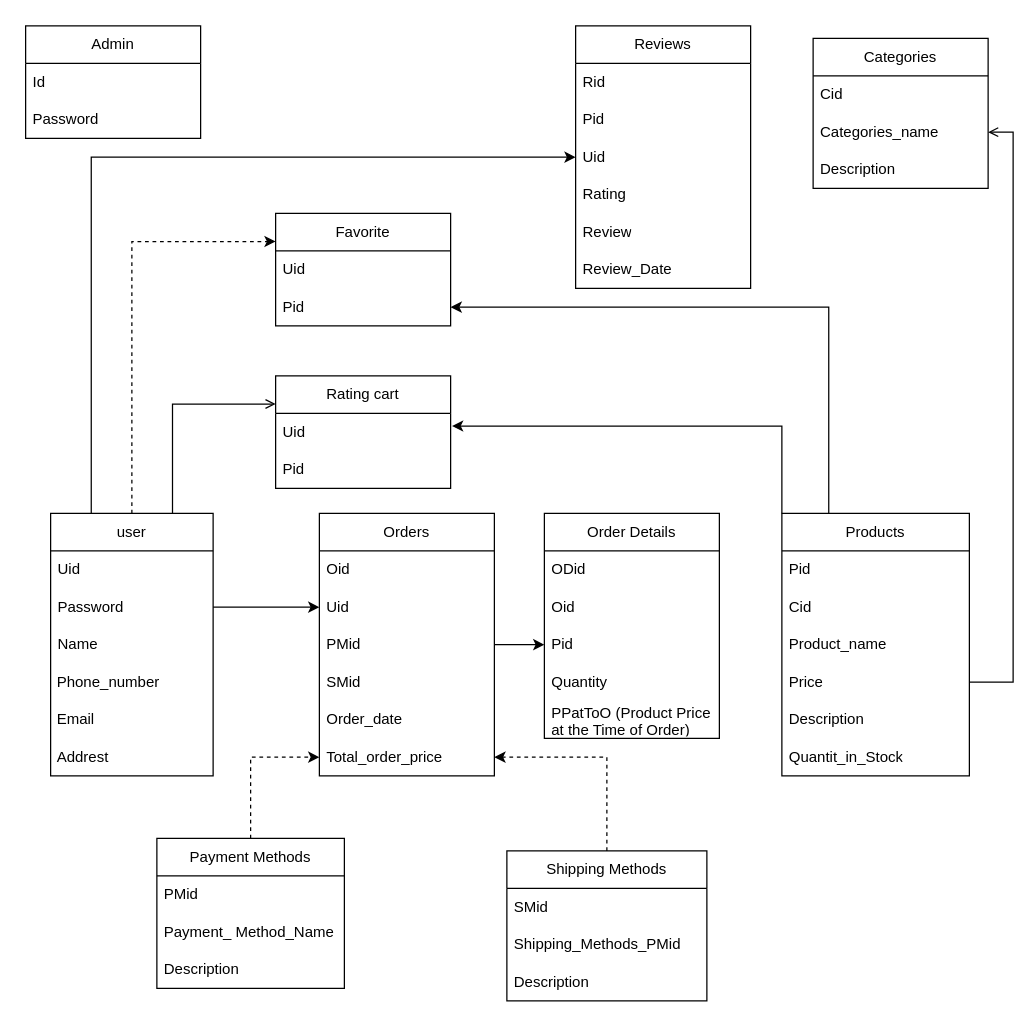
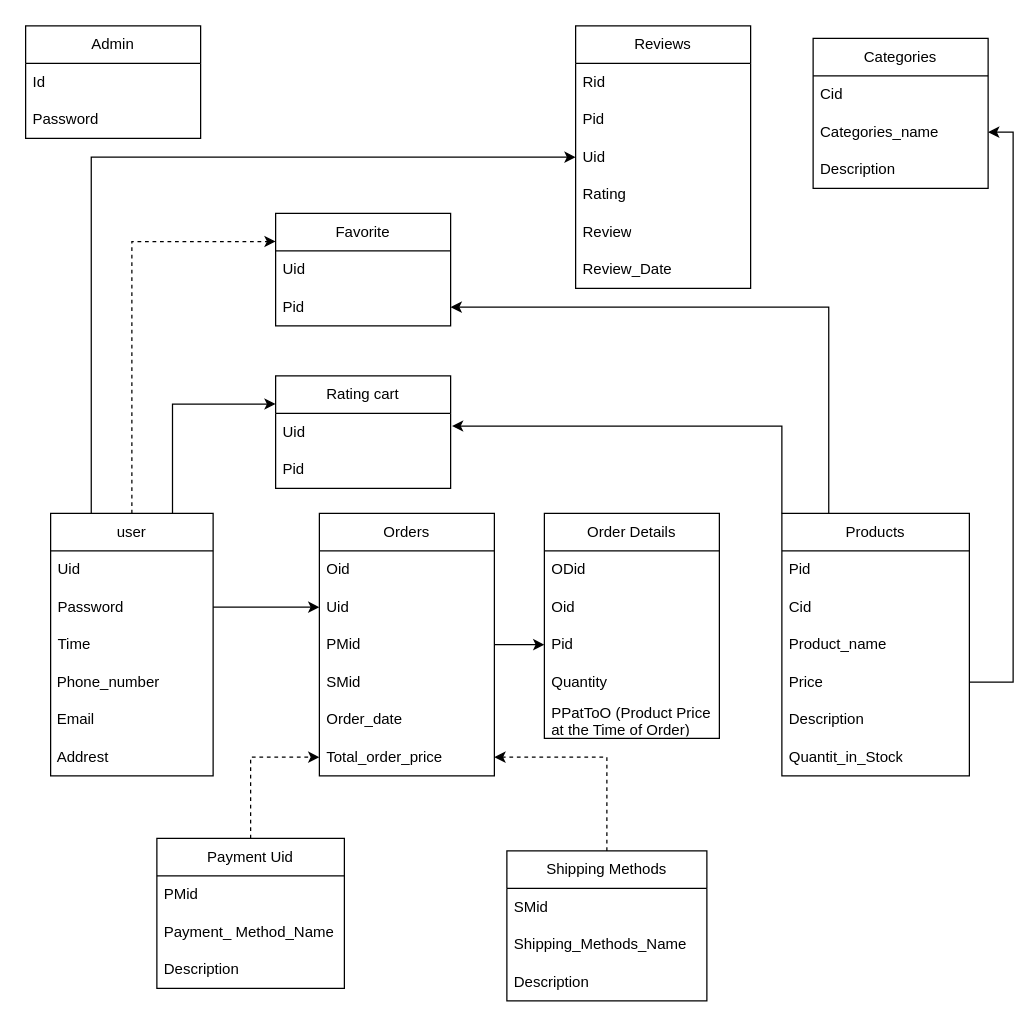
  <mxCell id="0" />
  <mxCell id="1" parent="0" />
  <mxCell id="2" style="edgeStyle=orthogonalEdgeStyle;rounded=0;orthogonalLoop=1;jettySize=auto;html=1;entryX=0;entryY=0.5;entryDx=0;entryDy=0;exitX=0.25;exitY=0;exitDx=0;exitDy=0;" parent="1" source="5" target="50" edge="1"><mxGeometry relative="1" as="geometry"><mxPoint x="70" y="470" as="sourcePoint" /></mxGeometry></mxCell>
  <mxCell id="3" style="edgeStyle=orthogonalEdgeStyle;rounded=0;orthogonalLoop=1;jettySize=auto;html=1;exitX=0.5;exitY=0;exitDx=0;exitDy=0;entryX=0;entryY=0.25;entryDx=0;entryDy=0;dashed=1;" parent="1" source="5" target="60" edge="1"><mxGeometry relative="1" as="geometry" /></mxCell>
- <mxCell id="4" style="edgeStyle=orthogonalEdgeStyle;rounded=0;orthogonalLoop=1;jettySize=auto;html=1;exitX=0.75;exitY=0;exitDx=0;exitDy=0;entryX=0;entryY=0.25;entryDx=0;entryDy=0;endArrow=open;" parent="1" source="5" target="63" edge="1"><mxGeometry relative="1" as="geometry" /></mxCell>
+ <mxCell id="4" style="edgeStyle=orthogonalEdgeStyle;rounded=0;orthogonalLoop=1;jettySize=auto;html=1;exitX=0.75;exitY=0;exitDx=0;exitDy=0;entryX=0;entryY=0.25;entryDx=0;entryDy=0;" parent="1" source="5" target="63" edge="1"><mxGeometry relative="1" as="geometry" /></mxCell>
  <mxCell id="5" value="user" style="swimlane;fontStyle=0;childLayout=stackLayout;horizontal=1;startSize=30;horizontalStack=0;resizeParent=1;resizeParentMax=0;resizeLast=0;collapsible=1;marginBottom=0;whiteSpace=wrap;html=1;" parent="1" vertex="1"><mxGeometry x="40" y="410" width="130" height="210" as="geometry"><mxRectangle x="80" y="220" width="60" height="30" as="alternateBounds" /></mxGeometry></mxCell>
  <mxCell id="6" value="Uid" style="text;strokeColor=none;fillColor=none;align=left;verticalAlign=middle;spacingLeft=4;spacingRight=4;overflow=hidden;points=[[0,0.5],[1,0.5]];portConstraint=eastwest;rotatable=0;whiteSpace=wrap;html=1;" parent="5" vertex="1"><mxGeometry y="30" width="130" height="30" as="geometry" /></mxCell>
  <mxCell id="7" value="Password" style="text;strokeColor=none;fillColor=none;align=left;verticalAlign=middle;spacingLeft=4;spacingRight=4;overflow=hidden;points=[[0,0.5],[1,0.5]];portConstraint=eastwest;rotatable=0;whiteSpace=wrap;html=1;" parent="5" vertex="1"><mxGeometry y="60" width="130" height="30" as="geometry" /></mxCell>
- <mxCell id="8" value="Name" style="text;strokeColor=none;fillColor=none;align=left;verticalAlign=middle;spacingLeft=4;spacingRight=4;overflow=hidden;points=[[0,0.5],[1,0.5]];portConstraint=eastwest;rotatable=0;whiteSpace=wrap;html=1;" parent="5" vertex="1"><mxGeometry y="90" width="130" height="30" as="geometry" /></mxCell>
+ <mxCell id="8" value="Time" style="text;strokeColor=none;fillColor=none;align=left;verticalAlign=middle;spacingLeft=4;spacingRight=4;overflow=hidden;points=[[0,0.5],[1,0.5]];portConstraint=eastwest;rotatable=0;whiteSpace=wrap;html=1;" parent="5" vertex="1"><mxGeometry y="90" width="130" height="30" as="geometry" /></mxCell>
  <mxCell id="9" value="&amp;nbsp;Phone_number" style="text;html=1;strokeColor=none;fillColor=none;align=left;verticalAlign=middle;whiteSpace=wrap;rounded=0;" parent="5" vertex="1"><mxGeometry y="120" width="130" height="30" as="geometry" /></mxCell>
  <mxCell id="10" value="&amp;nbsp;Email" style="text;html=1;strokeColor=none;fillColor=none;align=left;verticalAlign=middle;whiteSpace=wrap;rounded=0;" parent="5" vertex="1"><mxGeometry y="150" width="130" height="30" as="geometry" /></mxCell>
  <mxCell id="11" value="&amp;nbsp;Addrest" style="text;html=1;strokeColor=none;fillColor=none;align=left;verticalAlign=middle;whiteSpace=wrap;rounded=0;" parent="5" vertex="1"><mxGeometry y="180" width="130" height="30" as="geometry" /></mxCell>
  <mxCell id="12" style="edgeStyle=orthogonalEdgeStyle;rounded=0;orthogonalLoop=1;jettySize=auto;html=1;exitX=0.25;exitY=0;exitDx=0;exitDy=0;" parent="1" source="13" target="62" edge="1"><mxGeometry relative="1" as="geometry" /></mxCell>
  <mxCell id="13" value="Products" style="swimlane;fontStyle=0;childLayout=stackLayout;horizontal=1;startSize=30;horizontalStack=0;resizeParent=1;resizeParentMax=0;resizeLast=0;collapsible=1;marginBottom=0;whiteSpace=wrap;html=1;" parent="1" vertex="1"><mxGeometry x="625" y="410" width="150" height="210" as="geometry" /></mxCell>
  <mxCell id="14" value="Pid" style="text;strokeColor=none;fillColor=none;align=left;verticalAlign=middle;spacingLeft=4;spacingRight=4;overflow=hidden;points=[[0,0.5],[1,0.5]];portConstraint=eastwest;rotatable=0;whiteSpace=wrap;html=1;" parent="13" vertex="1"><mxGeometry y="30" width="150" height="30" as="geometry" /></mxCell>
  <mxCell id="15" value="Cid&amp;nbsp;" style="text;strokeColor=none;fillColor=none;align=left;verticalAlign=middle;spacingLeft=4;spacingRight=4;overflow=hidden;points=[[0,0.5],[1,0.5]];portConstraint=eastwest;rotatable=0;whiteSpace=wrap;html=1;" parent="13" vertex="1"><mxGeometry y="60" width="150" height="30" as="geometry" /></mxCell>
  <mxCell id="16" value="Product_name" style="text;strokeColor=none;fillColor=none;align=left;verticalAlign=middle;spacingLeft=4;spacingRight=4;overflow=hidden;points=[[0,0.5],[1,0.5]];portConstraint=eastwest;rotatable=0;whiteSpace=wrap;html=1;" parent="13" vertex="1"><mxGeometry y="90" width="150" height="30" as="geometry" /></mxCell>
  <mxCell id="17" value="Price" style="text;strokeColor=none;fillColor=none;align=left;verticalAlign=middle;spacingLeft=4;spacingRight=4;overflow=hidden;points=[[0,0.5],[1,0.5]];portConstraint=eastwest;rotatable=0;whiteSpace=wrap;html=1;" parent="13" vertex="1"><mxGeometry y="120" width="150" height="30" as="geometry" /></mxCell>
  <mxCell id="18" value="Description" style="text;strokeColor=none;fillColor=none;align=left;verticalAlign=middle;spacingLeft=4;spacingRight=4;overflow=hidden;points=[[0,0.5],[1,0.5]];portConstraint=eastwest;rotatable=0;whiteSpace=wrap;html=1;" parent="13" vertex="1"><mxGeometry y="150" width="150" height="30" as="geometry" /></mxCell>
  <mxCell id="19" value="Quantit_in_Stock" style="text;strokeColor=none;fillColor=none;align=left;verticalAlign=middle;spacingLeft=4;spacingRight=4;overflow=hidden;points=[[0,0.5],[1,0.5]];portConstraint=eastwest;rotatable=0;whiteSpace=wrap;html=1;" parent="13" vertex="1"><mxGeometry y="180" width="150" height="30" as="geometry" /></mxCell>
  <mxCell id="20" value="Orders" style="swimlane;fontStyle=0;childLayout=stackLayout;horizontal=1;startSize=30;horizontalStack=0;resizeParent=1;resizeParentMax=0;resizeLast=0;collapsible=1;marginBottom=0;whiteSpace=wrap;html=1;" parent="1" vertex="1"><mxGeometry x="255" y="410" width="140" height="210" as="geometry" /></mxCell>
  <mxCell id="21" value="Oid" style="text;strokeColor=none;fillColor=none;align=left;verticalAlign=middle;spacingLeft=4;spacingRight=4;overflow=hidden;points=[[0,0.5],[1,0.5]];portConstraint=eastwest;rotatable=0;whiteSpace=wrap;html=1;" parent="20" vertex="1"><mxGeometry y="30" width="140" height="30" as="geometry" /></mxCell>
  <mxCell id="22" value="Uid" style="text;strokeColor=none;fillColor=none;align=left;verticalAlign=middle;spacingLeft=4;spacingRight=4;overflow=hidden;points=[[0,0.5],[1,0.5]];portConstraint=eastwest;rotatable=0;whiteSpace=wrap;html=1;" parent="20" vertex="1"><mxGeometry y="60" width="140" height="30" as="geometry" /></mxCell>
  <mxCell id="23" value="PMid" style="text;strokeColor=none;fillColor=none;align=left;verticalAlign=middle;spacingLeft=4;spacingRight=4;overflow=hidden;points=[[0,0.5],[1,0.5]];portConstraint=eastwest;rotatable=0;whiteSpace=wrap;html=1;" parent="20" vertex="1"><mxGeometry y="90" width="140" height="30" as="geometry" /></mxCell>
  <mxCell id="24" value="SMid" style="text;strokeColor=none;fillColor=none;align=left;verticalAlign=middle;spacingLeft=4;spacingRight=4;overflow=hidden;points=[[0,0.5],[1,0.5]];portConstraint=eastwest;rotatable=0;whiteSpace=wrap;html=1;" parent="20" vertex="1"><mxGeometry y="120" width="140" height="30" as="geometry" /></mxCell>
  <mxCell id="25" value="Order_date" style="text;strokeColor=none;fillColor=none;align=left;verticalAlign=middle;spacingLeft=4;spacingRight=4;overflow=hidden;points=[[0,0.5],[1,0.5]];portConstraint=eastwest;rotatable=0;whiteSpace=wrap;html=1;" parent="20" vertex="1"><mxGeometry y="150" width="140" height="30" as="geometry" /></mxCell>
  <mxCell id="26" value="Total_order_price" style="text;strokeColor=none;fillColor=none;align=left;verticalAlign=middle;spacingLeft=4;spacingRight=4;overflow=hidden;points=[[0,0.5],[1,0.5]];portConstraint=eastwest;rotatable=0;whiteSpace=wrap;html=1;" parent="20" vertex="1"><mxGeometry y="180" width="140" height="30" as="geometry" /></mxCell>
  <mxCell id="27" value="Categories" style="swimlane;fontStyle=0;childLayout=stackLayout;horizontal=1;startSize=30;horizontalStack=0;resizeParent=1;resizeParentMax=0;resizeLast=0;collapsible=1;marginBottom=0;whiteSpace=wrap;html=1;" parent="1" vertex="1"><mxGeometry x="650" y="30" width="140" height="120" as="geometry" /></mxCell>
  <mxCell id="28" value="Cid" style="text;strokeColor=none;fillColor=none;align=left;verticalAlign=middle;spacingLeft=4;spacingRight=4;overflow=hidden;points=[[0,0.5],[1,0.5]];portConstraint=eastwest;rotatable=0;whiteSpace=wrap;html=1;" parent="27" vertex="1"><mxGeometry y="30" width="140" height="30" as="geometry" /></mxCell>
  <mxCell id="29" value="Categories_name" style="text;strokeColor=none;fillColor=none;align=left;verticalAlign=middle;spacingLeft=4;spacingRight=4;overflow=hidden;points=[[0,0.5],[1,0.5]];portConstraint=eastwest;rotatable=0;whiteSpace=wrap;html=1;" parent="27" vertex="1"><mxGeometry y="60" width="140" height="30" as="geometry" /></mxCell>
  <mxCell id="30" value="Description" style="text;strokeColor=none;fillColor=none;align=left;verticalAlign=middle;spacingLeft=4;spacingRight=4;overflow=hidden;points=[[0,0.5],[1,0.5]];portConstraint=eastwest;rotatable=0;whiteSpace=wrap;html=1;" parent="27" vertex="1"><mxGeometry y="90" width="140" height="30" as="geometry" /></mxCell>
  <mxCell id="31" value="Order Details" style="swimlane;fontStyle=0;childLayout=stackLayout;horizontal=1;startSize=30;horizontalStack=0;resizeParent=1;resizeParentMax=0;resizeLast=0;collapsible=1;marginBottom=0;whiteSpace=wrap;html=1;" parent="1" vertex="1"><mxGeometry x="435" y="410" width="140" height="180" as="geometry" /></mxCell>
  <mxCell id="32" value="ODid" style="text;strokeColor=none;fillColor=none;align=left;verticalAlign=middle;spacingLeft=4;spacingRight=4;overflow=hidden;points=[[0,0.5],[1,0.5]];portConstraint=eastwest;rotatable=0;whiteSpace=wrap;html=1;" parent="31" vertex="1"><mxGeometry y="30" width="140" height="30" as="geometry" /></mxCell>
  <mxCell id="33" value="Oid" style="text;strokeColor=none;fillColor=none;align=left;verticalAlign=middle;spacingLeft=4;spacingRight=4;overflow=hidden;points=[[0,0.5],[1,0.5]];portConstraint=eastwest;rotatable=0;whiteSpace=wrap;html=1;" parent="31" vertex="1"><mxGeometry y="60" width="140" height="30" as="geometry" /></mxCell>
  <mxCell id="34" value="Pid" style="text;strokeColor=none;fillColor=none;align=left;verticalAlign=middle;spacingLeft=4;spacingRight=4;overflow=hidden;points=[[0,0.5],[1,0.5]];portConstraint=eastwest;rotatable=0;whiteSpace=wrap;html=1;" parent="31" vertex="1"><mxGeometry y="90" width="140" height="30" as="geometry" /></mxCell>
  <mxCell id="35" value="Quantity" style="text;strokeColor=none;fillColor=none;align=left;verticalAlign=middle;spacingLeft=4;spacingRight=4;overflow=hidden;points=[[0,0.5],[1,0.5]];portConstraint=eastwest;rotatable=0;whiteSpace=wrap;html=1;" parent="31" vertex="1"><mxGeometry y="120" width="140" height="30" as="geometry" /></mxCell>
  <mxCell id="36" value="PPatToO (Product Price at the Time of Order)" style="text;strokeColor=none;fillColor=none;align=left;verticalAlign=middle;spacingLeft=4;spacingRight=4;overflow=hidden;points=[[0,0.5],[1,0.5]];portConstraint=eastwest;rotatable=0;whiteSpace=wrap;html=1;" parent="31" vertex="1"><mxGeometry y="150" width="140" height="30" as="geometry" /></mxCell>
  <mxCell id="37" style="edgeStyle=orthogonalEdgeStyle;rounded=0;orthogonalLoop=1;jettySize=auto;html=1;entryX=0;entryY=0.5;entryDx=0;entryDy=0;dashed=1;" parent="1" source="38" target="26" edge="1"><mxGeometry relative="1" as="geometry" /></mxCell>
- <mxCell id="38" value="Payment Methods" style="swimlane;fontStyle=0;childLayout=stackLayout;horizontal=1;startSize=30;horizontalStack=0;resizeParent=1;resizeParentMax=0;resizeLast=0;collapsible=1;marginBottom=0;whiteSpace=wrap;html=1;" parent="1" vertex="1"><mxGeometry x="125" y="670" width="150" height="120" as="geometry" /></mxCell>
+ <mxCell id="38" value="Payment Uid" style="swimlane;fontStyle=0;childLayout=stackLayout;horizontal=1;startSize=30;horizontalStack=0;resizeParent=1;resizeParentMax=0;resizeLast=0;collapsible=1;marginBottom=0;whiteSpace=wrap;html=1;" parent="1" vertex="1"><mxGeometry x="125" y="670" width="150" height="120" as="geometry" /></mxCell>
  <mxCell id="39" value="PMid" style="text;strokeColor=none;fillColor=none;align=left;verticalAlign=middle;spacingLeft=4;spacingRight=4;overflow=hidden;points=[[0,0.5],[1,0.5]];portConstraint=eastwest;rotatable=0;whiteSpace=wrap;html=1;" parent="38" vertex="1"><mxGeometry y="30" width="150" height="30" as="geometry" /></mxCell>
  <mxCell id="40" value="Payment_ Method_Name" style="text;strokeColor=none;fillColor=none;align=left;verticalAlign=middle;spacingLeft=4;spacingRight=4;overflow=hidden;points=[[0,0.5],[1,0.5]];portConstraint=eastwest;rotatable=0;whiteSpace=wrap;html=1;" parent="38" vertex="1"><mxGeometry y="60" width="150" height="30" as="geometry" /></mxCell>
  <mxCell id="41" value="Description" style="text;strokeColor=none;fillColor=none;align=left;verticalAlign=middle;spacingLeft=4;spacingRight=4;overflow=hidden;points=[[0,0.5],[1,0.5]];portConstraint=eastwest;rotatable=0;whiteSpace=wrap;html=1;" parent="38" vertex="1"><mxGeometry y="90" width="150" height="30" as="geometry" /></mxCell>
  <mxCell id="42" style="edgeStyle=orthogonalEdgeStyle;rounded=0;orthogonalLoop=1;jettySize=auto;html=1;entryX=1;entryY=0.5;entryDx=0;entryDy=0;dashed=1;" parent="1" source="43" target="26" edge="1"><mxGeometry relative="1" as="geometry" /></mxCell>
  <mxCell id="43" value="Shipping Methods" style="swimlane;fontStyle=0;childLayout=stackLayout;horizontal=1;startSize=30;horizontalStack=0;resizeParent=1;resizeParentMax=0;resizeLast=0;collapsible=1;marginBottom=0;whiteSpace=wrap;html=1;" parent="1" vertex="1"><mxGeometry x="405" y="680" width="160" height="120" as="geometry" /></mxCell>
  <mxCell id="44" value="SMid" style="text;strokeColor=none;fillColor=none;align=left;verticalAlign=middle;spacingLeft=4;spacingRight=4;overflow=hidden;points=[[0,0.5],[1,0.5]];portConstraint=eastwest;rotatable=0;whiteSpace=wrap;html=1;" parent="43" vertex="1"><mxGeometry y="30" width="160" height="30" as="geometry" /></mxCell>
- <mxCell id="45" value="Shipping_Methods_PMid" style="text;strokeColor=none;fillColor=none;align=left;verticalAlign=middle;spacingLeft=4;spacingRight=4;overflow=hidden;points=[[0,0.5],[1,0.5]];portConstraint=eastwest;rotatable=0;whiteSpace=wrap;html=1;" parent="43" vertex="1"><mxGeometry y="60" width="160" height="30" as="geometry" /></mxCell>
+ <mxCell id="45" value="Shipping_Methods_Name" style="text;strokeColor=none;fillColor=none;align=left;verticalAlign=middle;spacingLeft=4;spacingRight=4;overflow=hidden;points=[[0,0.5],[1,0.5]];portConstraint=eastwest;rotatable=0;whiteSpace=wrap;html=1;" parent="43" vertex="1"><mxGeometry y="60" width="160" height="30" as="geometry" /></mxCell>
  <mxCell id="46" value="Description" style="text;strokeColor=none;fillColor=none;align=left;verticalAlign=middle;spacingLeft=4;spacingRight=4;overflow=hidden;points=[[0,0.5],[1,0.5]];portConstraint=eastwest;rotatable=0;whiteSpace=wrap;html=1;" parent="43" vertex="1"><mxGeometry y="90" width="160" height="30" as="geometry" /></mxCell>
  <mxCell id="47" value="Reviews" style="swimlane;fontStyle=0;childLayout=stackLayout;horizontal=1;startSize=30;horizontalStack=0;resizeParent=1;resizeParentMax=0;resizeLast=0;collapsible=1;marginBottom=0;whiteSpace=wrap;html=1;" parent="1" vertex="1"><mxGeometry x="460" y="20" width="140" height="210" as="geometry" /></mxCell>
  <mxCell id="48" value="Rid" style="text;strokeColor=none;fillColor=none;align=left;verticalAlign=middle;spacingLeft=4;spacingRight=4;overflow=hidden;points=[[0,0.5],[1,0.5]];portConstraint=eastwest;rotatable=0;whiteSpace=wrap;html=1;" parent="47" vertex="1"><mxGeometry y="30" width="140" height="30" as="geometry" /></mxCell>
  <mxCell id="49" value="Pid" style="text;strokeColor=none;fillColor=none;align=left;verticalAlign=middle;spacingLeft=4;spacingRight=4;overflow=hidden;points=[[0,0.5],[1,0.5]];portConstraint=eastwest;rotatable=0;whiteSpace=wrap;html=1;" parent="47" vertex="1"><mxGeometry y="60" width="140" height="30" as="geometry" /></mxCell>
  <mxCell id="50" value="Uid" style="text;strokeColor=none;fillColor=none;align=left;verticalAlign=middle;spacingLeft=4;spacingRight=4;overflow=hidden;points=[[0,0.5],[1,0.5]];portConstraint=eastwest;rotatable=0;whiteSpace=wrap;html=1;" parent="47" vertex="1"><mxGeometry y="90" width="140" height="30" as="geometry" /></mxCell>
  <mxCell id="51" value="Rating" style="text;strokeColor=none;fillColor=none;align=left;verticalAlign=middle;spacingLeft=4;spacingRight=4;overflow=hidden;points=[[0,0.5],[1,0.5]];portConstraint=eastwest;rotatable=0;whiteSpace=wrap;html=1;" parent="47" vertex="1"><mxGeometry y="120" width="140" height="30" as="geometry" /></mxCell>
  <mxCell id="52" value="Review" style="text;strokeColor=none;fillColor=none;align=left;verticalAlign=middle;spacingLeft=4;spacingRight=4;overflow=hidden;points=[[0,0.5],[1,0.5]];portConstraint=eastwest;rotatable=0;whiteSpace=wrap;html=1;" parent="47" vertex="1"><mxGeometry y="150" width="140" height="30" as="geometry" /></mxCell>
  <mxCell id="53" value="Review_Date" style="text;strokeColor=none;fillColor=none;align=left;verticalAlign=middle;spacingLeft=4;spacingRight=4;overflow=hidden;points=[[0,0.5],[1,0.5]];portConstraint=eastwest;rotatable=0;whiteSpace=wrap;html=1;" parent="47" vertex="1"><mxGeometry y="180" width="140" height="30" as="geometry" /></mxCell>
  <mxCell id="54" value="Admin" style="swimlane;fontStyle=0;childLayout=stackLayout;horizontal=1;startSize=30;horizontalStack=0;resizeParent=1;resizeParentMax=0;resizeLast=0;collapsible=1;marginBottom=0;whiteSpace=wrap;html=1;" parent="1" vertex="1"><mxGeometry x="20" y="20" width="140" height="90" as="geometry" /></mxCell>
  <mxCell id="55" value="Id" style="text;strokeColor=none;fillColor=none;align=left;verticalAlign=middle;spacingLeft=4;spacingRight=4;overflow=hidden;points=[[0,0.5],[1,0.5]];portConstraint=eastwest;rotatable=0;whiteSpace=wrap;html=1;" parent="54" vertex="1"><mxGeometry y="30" width="140" height="30" as="geometry" /></mxCell>
  <mxCell id="56" value="Password" style="text;strokeColor=none;fillColor=none;align=left;verticalAlign=middle;spacingLeft=4;spacingRight=4;overflow=hidden;points=[[0,0.5],[1,0.5]];portConstraint=eastwest;rotatable=0;whiteSpace=wrap;html=1;" parent="54" vertex="1"><mxGeometry y="60" width="140" height="30" as="geometry" /></mxCell>
  <mxCell id="57" style="edgeStyle=orthogonalEdgeStyle;rounded=0;orthogonalLoop=1;jettySize=auto;html=1;exitX=1;exitY=0.5;exitDx=0;exitDy=0;entryX=0;entryY=0.5;entryDx=0;entryDy=0;" parent="1" source="7" target="22" edge="1"><mxGeometry relative="1" as="geometry" /></mxCell>
  <mxCell id="58" style="edgeStyle=orthogonalEdgeStyle;rounded=0;orthogonalLoop=1;jettySize=auto;html=1;entryX=0;entryY=0.5;entryDx=0;entryDy=0;" parent="1" source="23" target="34" edge="1"><mxGeometry relative="1" as="geometry" /></mxCell>
- <mxCell id="59" style="edgeStyle=orthogonalEdgeStyle;rounded=0;orthogonalLoop=1;jettySize=auto;html=1;entryX=1;entryY=0.5;entryDx=0;entryDy=0;endArrow=open;" parent="1" source="17" target="29" edge="1"><mxGeometry relative="1" as="geometry" /></mxCell>
+ <mxCell id="59" style="edgeStyle=orthogonalEdgeStyle;rounded=0;orthogonalLoop=1;jettySize=auto;html=1;entryX=1;entryY=0.5;entryDx=0;entryDy=0;" parent="1" source="17" target="29" edge="1"><mxGeometry relative="1" as="geometry" /></mxCell>
  <mxCell id="60" value="Favorite" style="swimlane;fontStyle=0;childLayout=stackLayout;horizontal=1;startSize=30;horizontalStack=0;resizeParent=1;resizeParentMax=0;resizeLast=0;collapsible=1;marginBottom=0;whiteSpace=wrap;html=1;" parent="1" vertex="1"><mxGeometry x="220" y="170" width="140" height="90" as="geometry" /></mxCell>
  <mxCell id="61" value="Uid" style="text;strokeColor=none;fillColor=none;align=left;verticalAlign=middle;spacingLeft=4;spacingRight=4;overflow=hidden;points=[[0,0.5],[1,0.5]];portConstraint=eastwest;rotatable=0;whiteSpace=wrap;html=1;" parent="60" vertex="1"><mxGeometry y="30" width="140" height="30" as="geometry" /></mxCell>
  <mxCell id="62" value="Pid" style="text;strokeColor=none;fillColor=none;align=left;verticalAlign=middle;spacingLeft=4;spacingRight=4;overflow=hidden;points=[[0,0.5],[1,0.5]];portConstraint=eastwest;rotatable=0;whiteSpace=wrap;html=1;" parent="60" vertex="1"><mxGeometry y="60" width="140" height="30" as="geometry" /></mxCell>
  <mxCell id="63" value="Rating cart" style="swimlane;fontStyle=0;childLayout=stackLayout;horizontal=1;startSize=30;horizontalStack=0;resizeParent=1;resizeParentMax=0;resizeLast=0;collapsible=1;marginBottom=0;whiteSpace=wrap;html=1;" parent="1" vertex="1"><mxGeometry x="220" y="300" width="140" height="90" as="geometry" /></mxCell>
  <mxCell id="64" value="Uid" style="text;strokeColor=none;fillColor=none;align=left;verticalAlign=middle;spacingLeft=4;spacingRight=4;overflow=hidden;points=[[0,0.5],[1,0.5]];portConstraint=eastwest;rotatable=0;whiteSpace=wrap;html=1;" parent="63" vertex="1"><mxGeometry y="30" width="140" height="30" as="geometry" /></mxCell>
  <mxCell id="65" value="Pid" style="text;strokeColor=none;fillColor=none;align=left;verticalAlign=middle;spacingLeft=4;spacingRight=4;overflow=hidden;points=[[0,0.5],[1,0.5]];portConstraint=eastwest;rotatable=0;whiteSpace=wrap;html=1;" parent="63" vertex="1"><mxGeometry y="60" width="140" height="30" as="geometry" /></mxCell>
  <mxCell id="66" style="edgeStyle=orthogonalEdgeStyle;rounded=0;orthogonalLoop=1;jettySize=auto;html=1;exitX=0;exitY=0;exitDx=0;exitDy=0;entryX=1.008;entryY=0.339;entryDx=0;entryDy=0;entryPerimeter=0;" parent="1" source="13" target="64" edge="1"><mxGeometry relative="1" as="geometry" /></mxCell>
